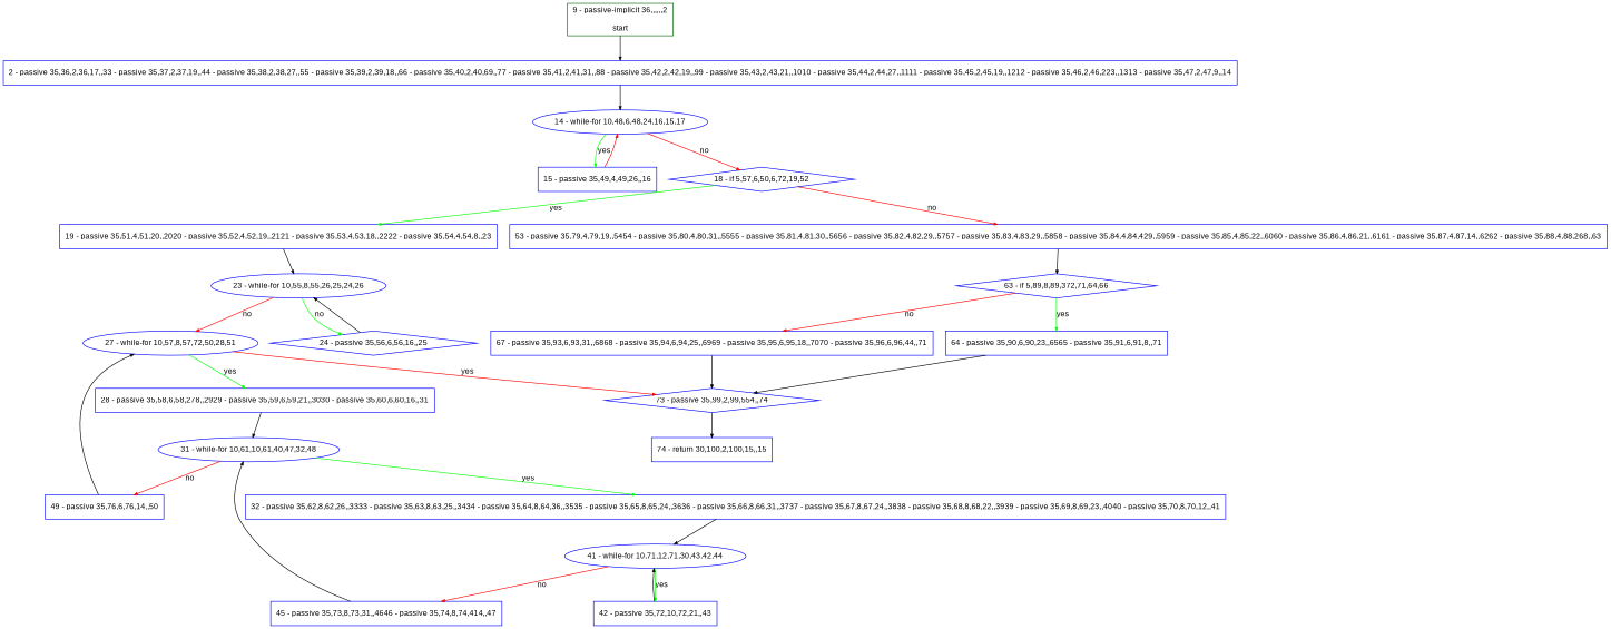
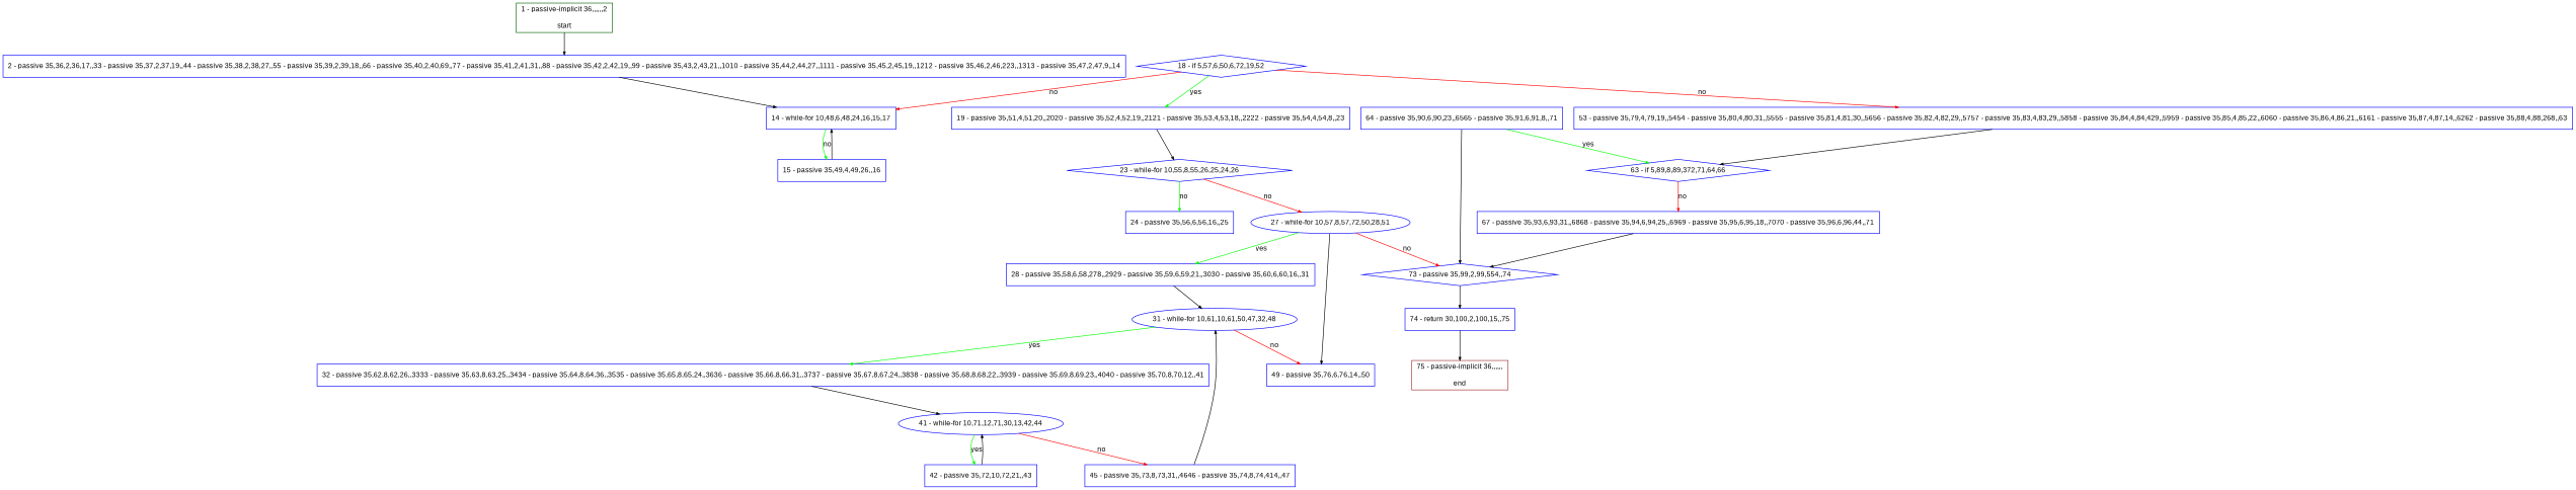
  digraph {
    bgcolor=white
    compound=true
    fillcolor="#FFFFCC"
    fontname=Arial
    fontsize=12
    pack=true
    packmode=clust
    style="rounded,filled"
    node [color="#0000ff" compound=true fillcolor="#ffffff" fixedsize=false fontname=Arial fontsize=12 node_initialized=no shape=box style=filled]
    edge [arrowhead=normal arrowsize=0.5 arrowtail=none color="#000000" compound=true dir=forward fontcolor=black fontname=Arial fontsize=12]
    n1 [label="2 - passive 35,36,2,36,17,,33 - passive 35,37,2,37,19,,44 - passive 35,38,2,38,27,,55 - passive 35,39,2,39,18,,66 - passive 35,40,2,40,69,,77 - passive 35,41,2,41,31,,88 - passive 35,42,2,42,19,,99 - passive 35,43,2,43,21,,1010 - passive 35,44,2,44,27,,1111 - passive 35,45,2,45,19,,1212 - passive 35,46,2,46,223,,1313 - passive 35,47,2,47,9,,14"]
-   n2 [label="14 - while-for 10,48,6,48,24,16,15,17" shape=oval]
+   n2 [label="14 - while-for 10,48,6,48,24,16,15,17"]
    n3 [label="15 - passive 35,49,4,49,26,,16"]
    n4 [label="18 - if 5,57,6,50,6,72,19,52" shape=diamond]
-   n5 [color="#006400" label="9 - passive-implicit 36,,,,,,2\n\nstart"]
+   n5 [color="#006400" label="1 - passive-implicit 36,,,,,,2\n\nstart"]
    n6 [label="19 - passive 35,51,4,51,20,,2020 - passive 35,52,4,52,19,,2121 - passive 35,53,4,53,18,,2222 - passive 35,54,4,54,8,,23"]
    n7 [label="53 - passive 35,79,4,79,19,,5454 - passive 35,80,4,80,31,,5555 - passive 35,81,4,81,30,,5656 - passive 35,82,4,82,29,,5757 - passive 35,83,4,83,29,,5858 - passive 35,84,4,84,429,,5959 - passive 35,85,4,85,22,,6060 - passive 35,86,4,86,21,,6161 - passive 35,87,4,87,14,,6262 - passive 35,88,4,88,268,,63"]
-   n8 [label="23 - while-for 10,55,8,55,26,25,24,26" shape=oval]
+   n8 [label="23 - while-for 10,55,8,55,26,25,24,26" shape=diamond]
    n9 [label="63 - if 5,89,8,89,372,71,64,66" shape=diamond]
-   n10 [label="24 - passive 35,56,6,56,16,,25" shape=diamond]
+   n10 [label="24 - passive 35,56,6,56,16,,25"]
    n11 [label="27 - while-for 10,57,8,57,72,50,28,51" shape=oval]
    n12 [label="64 - passive 35,90,6,90,23,,6565 - passive 35,91,6,91,8,,71"]
    n13 [label="67 - passive 35,93,6,93,31,,6868 - passive 35,94,6,94,25,,6969 - passive 35,95,6,95,18,,7070 - passive 35,96,6,96,44,,71"]
    n14 [label="28 - passive 35,58,6,58,278,,2929 - passive 35,59,6,59,21,,3030 - passive 35,60,6,60,16,,31"]
    n15 [label="73 - passive 35,99,2,99,554,,74" shape=diamond]
-   n16 [label="31 - while-for 10,61,10,61,40,47,32,48" shape=oval]
-   n17 [label="74 - return 30,100,2,100,15,,15"]
+   n16 [label="31 - while-for 10,61,10,61,50,47,32,48" shape=oval]
+   n17 [label="74 - return 30,100,2,100,15,,75"]
    n18 [label="32 - passive 35,62,8,62,26,,3333 - passive 35,63,8,63,25,,3434 - passive 35,64,8,64,36,,3535 - passive 35,65,8,65,24,,3636 - passive 35,66,8,66,31,,3737 - passive 35,67,8,67,24,,3838 - passive 35,68,8,68,22,,3939 - passive 35,69,8,69,23,,4040 - passive 35,70,8,70,12,,41"]
    n19 [label="49 - passive 35,76,6,76,14,,50"]
-   n21 [label="41 - while-for 10,71,12,71,30,43,42,44" shape=oval]
+   n20 [color="#a52a2a" label="75 - passive-implicit 36,,,,,,\n\nend"]
+   n21 [label="41 - while-for 10,71,12,71,30,13,42,44" shape=oval]
    n22 [label="42 - passive 35,72,10,72,21,,43"]
    n23 [label="45 - passive 35,73,8,73,31,,4646 - passive 35,74,8,74,414,,47"]
    n1 -> n2
-   n2 -> n3 [color="#00ff00" label=yes]
-   n2 -> n4 [color="#ff0000" label=no]
-   n3 -> n2 [color="#ff0000"]
+   n2 -> n3 [color="#00ff00" label=no]
+   n4 -> n2 [color="#ff0000" label=no]
+   n3 -> n2
    n4 -> n6 [color="#00ff00" label=yes]
    n4 -> n7 [color="#ff0000" label=no]
    n5 -> n1
    n6 -> n8
    n7 -> n9
    n8 -> n10 [color="#00ff00" label=no]
    n8 -> n11 [color="#ff0000" label=no]
-   n9 -> n12 [color="#00ff00" label=yes]
+   n12 -> n9 [color="#00ff00" label=yes]
    n9 -> n13 [color="#ff0000" label=no]
-   n10 -> n8
    n11 -> n14 [color="#00ff00" label=yes]
-   n11 -> n15 [color="#ff0000" label=yes]
+   n11 -> n15 [color="#ff0000" label=no]
    n12 -> n15
    n13 -> n15
    n14 -> n16
    n15 -> n17
    n16 -> n18 [color="#00ff00" label=yes]
    n16 -> n19 [color="#ff0000" label=no]
+   n17 -> n20
    n18 -> n21
-   n19 -> n11
+   n11 -> n19
    n21 -> n22 [color="#00ff00" label=yes]
    n21 -> n23 [color="#ff0000" label=no]
    n22 -> n21
    n23 -> n16
  }
